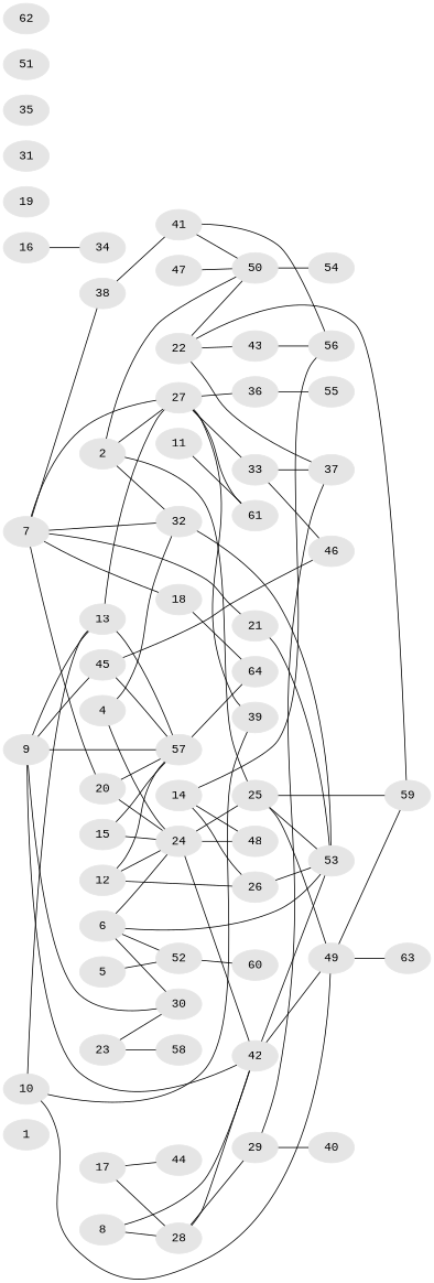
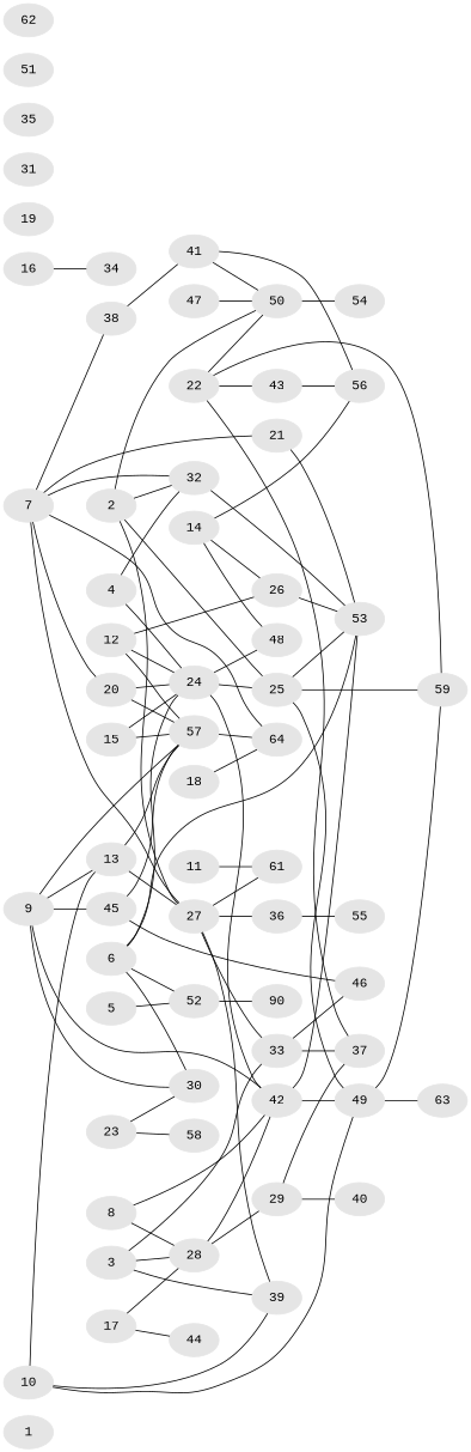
  graph {
    fontname="Liberation Mono"
    rankdir=LR
    node [color=gray90 fontname="Liberation Mono" style=filled]
    edge [fontname="Liberation Mono"]
    1
    2
    25
    27
    32
    50
    53
    49
    59
    33
    39
    61
    36
    54
+   3
    28
    42
    29
    37
    46
    4
    24
    48
    5
    52
-   60
+   60 [label=90]
    6
    30
    7
    20
    21
    38
    64
    57
    41
    8
    9
    13
    45
    10
    63
    11
    12
    26
    14
    56
    15
    23
    58
    16
    34
    17
    44
    18
    19
    22
    43
    55
    40
    31
    35
    47
    51
    62
    2 -- 25
    2 -- 27
    2 -- 32
    2 -- 50
    25 -- 53
    25 -- 49
    25 -- 59
    27 -- 33
    27 -- 39
    27 -- 61
    27 -- 36
    32 -- 53
    50 -- 54
    49 -- 59
    49 -- 63
    33 -- 37
    33 -- 46
    36 -- 55
+   3 -- 33
+   3 -- 39
+   3 -- 28
    28 -- 42
    28 -- 29
    42 -- 53
    42 -- 49
    29 -- 37
    29 -- 40
    4 -- 32
    4 -- 24
    24 -- 25
    24 -- 42
    24 -- 48
    5 -- 52
    52 -- 60
    6 -- 53
    6 -- 24
    6 -- 52
    6 -- 30
    7 -- 27
    7 -- 32
    7 -- 20
    7 -- 21
    7 -- 38
-   7 -- 18
+   7 -- 64
    20 -- 24
    20 -- 57
    21 -- 53
    38 -- 41
    57 -- 64
    41 -- 50
    41 -- 56
    8 -- 28
    8 -- 42
    9 -- 42
    9 -- 30
    9 -- 57
    9 -- 13
    9 -- 45
    13 -- 27
    13 -- 57
    45 -- 46
    45 -- 57
    10 -- 49
    10 -- 39
    10 -- 13
    11 -- 61
    12 -- 24
    12 -- 57
    12 -- 26
    26 -- 53
    14 -- 48
    14 -- 26
    14 -- 56
    15 -- 24
    15 -- 57
    23 -- 30
    23 -- 58
    16 -- 34
    17 -- 28
    17 -- 44
    18 -- 64
    22 -- 50
    22 -- 59
    22 -- 37
    22 -- 43
    43 -- 56
    47 -- 50
  }
